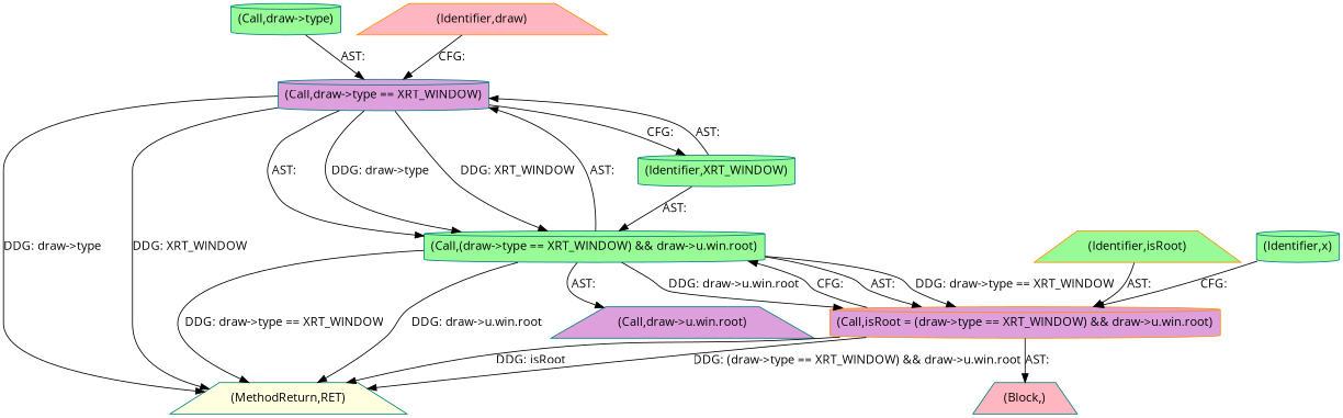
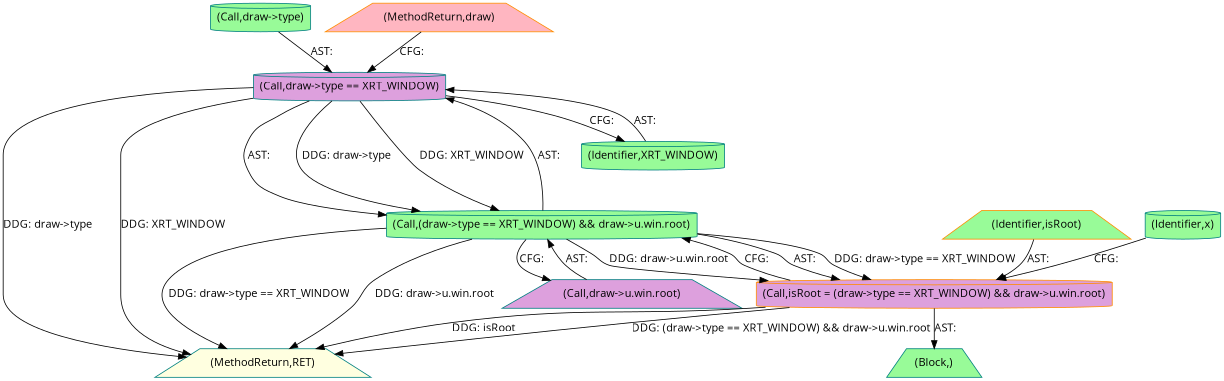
  digraph {
    fontname="Open Sans"
    node [color=teal fillcolor=palegreen fontname="Open Sans" shape=cylinder style=filled]
    edge [fontname="Open Sans"]
    n1 [fillcolor=plum label="(Call,draw->type == XRT_WINDOW)"]
    n2 [label="(Call,(draw->type == XRT_WINDOW) && draw->u.win.root)"]
    n3 [fillcolor=lightyellow label="(MethodReturn,RET)" shape=trapezium]
    n4 [label="(Identifier,XRT_WINDOW)"]
    n5 [color=darkorange fillcolor=plum label="(Call,isRoot = (draw->type == XRT_WINDOW) && draw->u.win.root)"]
    n6 [fillcolor=plum label="(Call,draw->u.win.root)" shape=trapezium]
-   n7 [fillcolor=lightpink label="(Block,)" shape=trapezium]
+   n7 [label="(Block,)" shape=trapezium]
    n8 [color=darkorange label="(Identifier,isRoot)" shape=trapezium]
    n9 [label="(Call,draw->type)"]
-   n10 [color=darkorange fillcolor=lightpink label="(Identifier,draw)" shape=trapezium]
+   n10 [color=darkorange fillcolor=lightpink label="(MethodReturn,draw)" shape=trapezium]
    n11 [label="(Identifier,x)"]
    n1 -> n2 [label="AST: "]
    n1 -> n2 [label="DDG: draw->type"]
    n1 -> n2 [label="DDG: XRT_WINDOW"]
    n1 -> n3 [label="DDG: draw->type"]
    n1 -> n3 [label="DDG: XRT_WINDOW"]
    n1 -> n4 [label="CFG: "]
    n2 -> n1 [label="AST: "]
    n2 -> n3 [label="DDG: draw->type == XRT_WINDOW"]
    n2 -> n3 [label="DDG: draw->u.win.root"]
    n2 -> n5 [label="AST: "]
    n2 -> n5 [label="DDG: draw->type == XRT_WINDOW"]
    n2 -> n5 [label="DDG: draw->u.win.root"]
-   n2 -> n6 [label="AST: "]
+   n2 -> n6 [label="CFG: "]
    n4 -> n1 [label="AST: "]
    n5 -> n2 [label="CFG: "]
    n5 -> n3 [label="DDG: (draw->type == XRT_WINDOW) && draw->u.win.root"]
    n5 -> n3 [label="DDG: isRoot"]
    n5 -> n7 [label="AST: "]
-   n4 -> n2 [label="AST: "]
+   n6 -> n2 [label="AST: "]
    n8 -> n5 [label="AST: "]
    n9 -> n1 [label="AST: "]
    n10 -> n1 [label="CFG: "]
    n11 -> n5 [label="CFG: "]
  }
